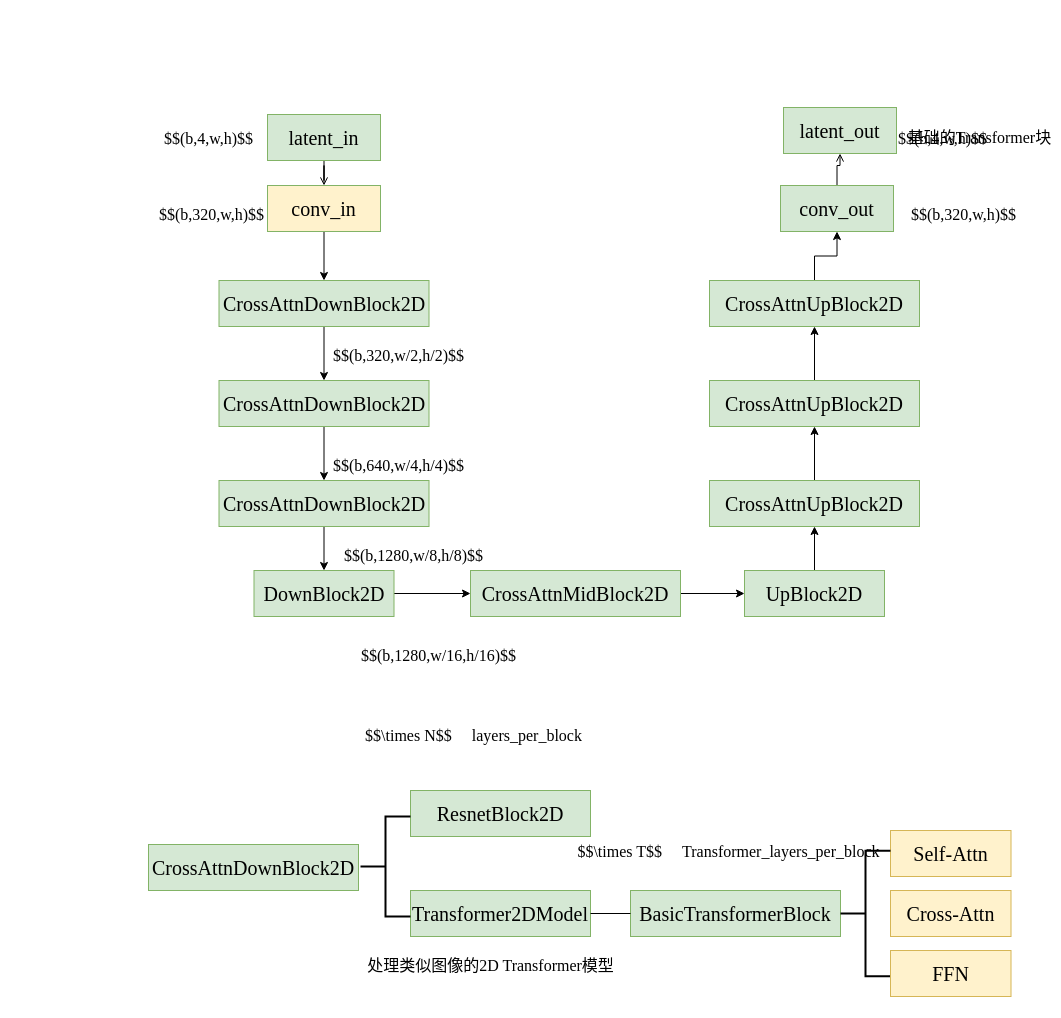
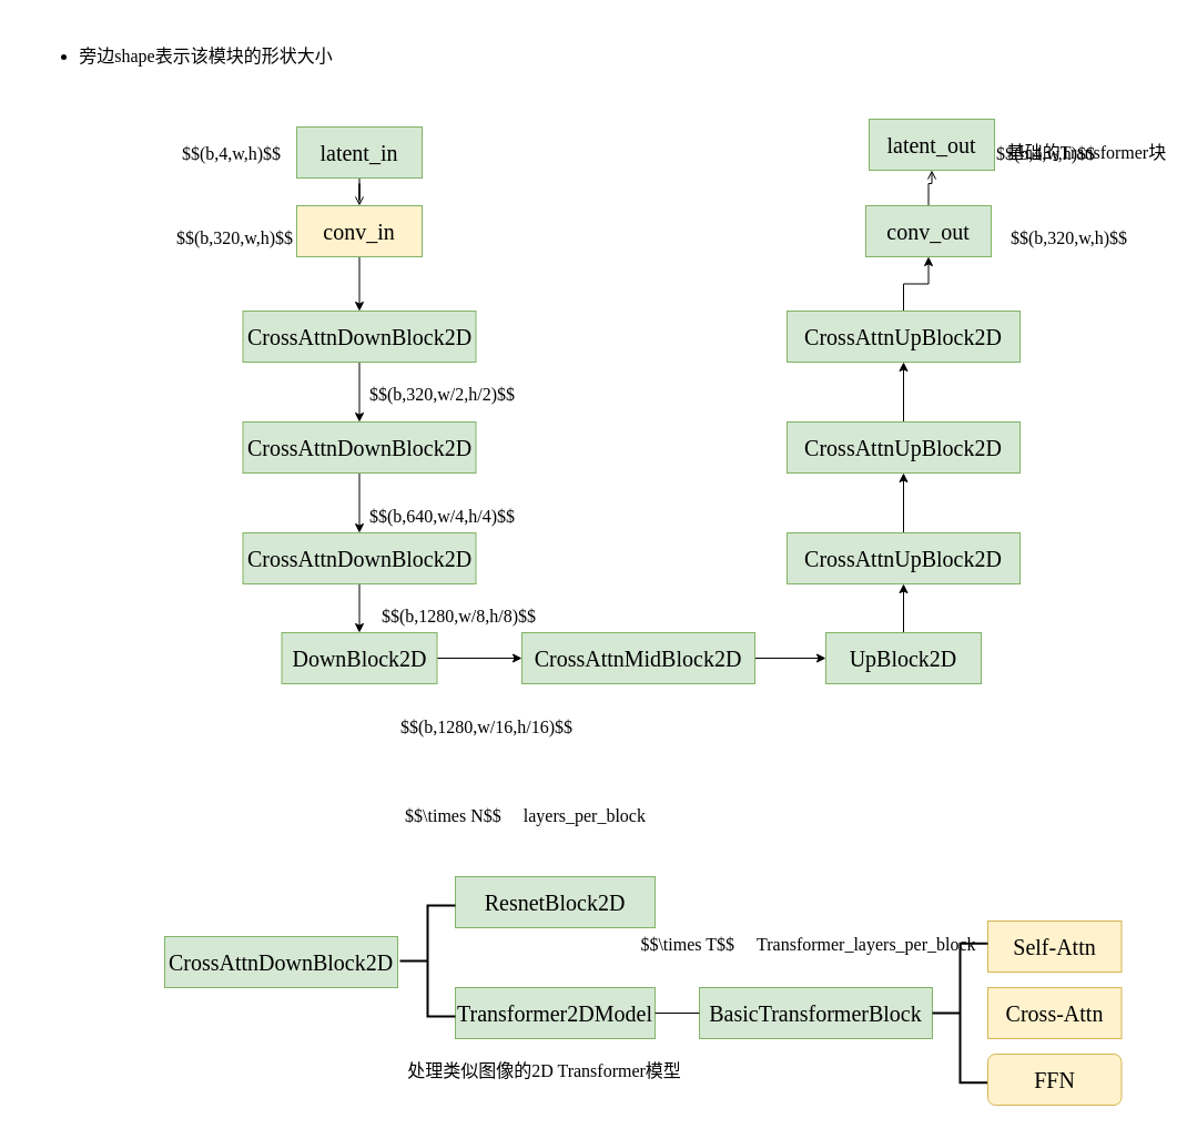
  <mxCell id="0" />
  <mxCell id="1" parent="0" />
  <mxCell id="2" value="" style="edgeStyle=orthogonalEdgeStyle;rounded=0;orthogonalLoop=1;jettySize=auto;html=1;endArrow=open;" edge="1" parent="1" source="3" target="6"><mxGeometry relative="1" as="geometry" /></mxCell>
  <mxCell id="3" value="&lt;font face=&quot;Times New Roman&quot; style=&quot;font-size: 20px&quot;&gt;latent_in&lt;/font&gt;" style="rounded=0;whiteSpace=wrap;html=1;fillColor=#d5e8d4;strokeColor=#82b366;" parent="1" vertex="1"><mxGeometry x="267" y="114" width="113" height="46" as="geometry" /></mxCell>
  <mxCell id="4" value="&lt;font style=&quot;font-size: 16px;&quot;&gt;$$(b,4,w,h)$$&amp;nbsp;&lt;/font&gt;" style="text;html=1;align=center;verticalAlign=middle;resizable=0;points=[];autosize=1;fontFamily=Times New Roman;fontSize=16;" parent="1" vertex="1"><mxGeometry x="150" y="123" width="120" height="30" as="geometry" /></mxCell>
  <mxCell id="5" style="edgeStyle=orthogonalEdgeStyle;rounded=0;orthogonalLoop=1;jettySize=auto;html=1;entryX=0.5;entryY=0;entryDx=0;entryDy=0;" edge="1" parent="1" source="6" target="13"><mxGeometry relative="1" as="geometry" /></mxCell>
  <mxCell id="6" value="&lt;font face=&quot;Times New Roman&quot; style=&quot;font-size: 20px&quot;&gt;conv_in&lt;/font&gt;" style="rounded=0;whiteSpace=wrap;html=1;fillColor=#fff2cc;strokeColor=#82b366;" parent="1" vertex="1"><mxGeometry x="267" y="185" width="113" height="46" as="geometry" /></mxCell>
  <mxCell id="7" value="$$(b,320,w,h)$$&amp;nbsp;" style="text;html=1;align=center;verticalAlign=middle;resizable=0;points=[];autosize=1;fontFamily=Times New Roman;fontSize=16;" parent="1" vertex="1"><mxGeometry x="148" y="199" width="130" height="30" as="geometry" /></mxCell>
  <mxCell id="8" value="" style="edgeStyle=orthogonalEdgeStyle;rounded=0;orthogonalLoop=1;jettySize=auto;html=1;endArrow=open;" edge="1" parent="1" source="9" target="11"><mxGeometry relative="1" as="geometry" /></mxCell>
  <mxCell id="9" value="&lt;font face=&quot;Times New Roman&quot; style=&quot;font-size: 20px&quot;&gt;conv_out&lt;/font&gt;" style="rounded=0;whiteSpace=wrap;html=1;fillColor=#d5e8d4;strokeColor=#82b366;" parent="1" vertex="1"><mxGeometry x="780" y="185" width="113" height="46" as="geometry" /></mxCell>
  <mxCell id="10" value="基础的Transformer块" style="text;html=1;align=center;verticalAlign=middle;resizable=0;points=[];autosize=1;fontFamily=Times New Roman;fontSize=16;" parent="1" vertex="1"><mxGeometry x="919" y="122" width="120" height="30" as="geometry" /></mxCell>
  <mxCell id="11" value="&lt;font face=&quot;Times New Roman&quot; style=&quot;font-size: 20px&quot;&gt;latent_out&lt;/font&gt;" style="rounded=0;whiteSpace=wrap;html=1;fillColor=#d5e8d4;strokeColor=#82b366;" parent="1" vertex="1"><mxGeometry x="783" y="107" width="113" height="46" as="geometry" /></mxCell>
  <mxCell id="12" value="" style="edgeStyle=orthogonalEdgeStyle;rounded=0;orthogonalLoop=1;jettySize=auto;html=1;" edge="1" parent="1" source="13" target="15"><mxGeometry relative="1" as="geometry" /></mxCell>
  <mxCell id="13" value="&lt;font face=&quot;Times New Roman&quot; style=&quot;font-size: 20px&quot;&gt;CrossAttnDownBlock2D&lt;/font&gt;" style="rounded=0;whiteSpace=wrap;html=1;fillColor=#d5e8d4;strokeColor=#82b366;" vertex="1" parent="1"><mxGeometry x="218.5" y="280" width="210" height="46" as="geometry" /></mxCell>
  <mxCell id="14" value="" style="edgeStyle=orthogonalEdgeStyle;rounded=0;orthogonalLoop=1;jettySize=auto;html=1;" edge="1" parent="1" source="15" target="17"><mxGeometry relative="1" as="geometry" /></mxCell>
  <mxCell id="15" value="&lt;font face=&quot;Times New Roman&quot; style=&quot;font-size: 20px&quot;&gt;CrossAttnDownBlock2D&lt;/font&gt;" style="rounded=0;whiteSpace=wrap;html=1;fillColor=#d5e8d4;strokeColor=#82b366;" vertex="1" parent="1"><mxGeometry x="218.5" y="380" width="210" height="46" as="geometry" /></mxCell>
  <mxCell id="16" value="" style="edgeStyle=orthogonalEdgeStyle;rounded=0;orthogonalLoop=1;jettySize=auto;html=1;" edge="1" parent="1" source="17" target="19"><mxGeometry relative="1" as="geometry" /></mxCell>
  <mxCell id="17" value="&lt;font face=&quot;Times New Roman&quot; style=&quot;font-size: 20px&quot;&gt;CrossAttnDownBlock2D&lt;/font&gt;" style="rounded=0;whiteSpace=wrap;html=1;fillColor=#d5e8d4;strokeColor=#82b366;" vertex="1" parent="1"><mxGeometry x="218.5" y="480" width="210" height="46" as="geometry" /></mxCell>
  <mxCell id="18" style="edgeStyle=orthogonalEdgeStyle;rounded=0;orthogonalLoop=1;jettySize=auto;html=1;" edge="1" parent="1" source="19" target="29"><mxGeometry relative="1" as="geometry" /></mxCell>
  <mxCell id="19" value="&lt;font face=&quot;Times New Roman&quot; style=&quot;font-size: 20px&quot;&gt;DownBlock2D&lt;/font&gt;" style="rounded=0;whiteSpace=wrap;html=1;fillColor=#d5e8d4;strokeColor=#82b366;" vertex="1" parent="1"><mxGeometry x="253.5" y="570" width="140" height="46" as="geometry" /></mxCell>
  <mxCell id="20" value="" style="edgeStyle=orthogonalEdgeStyle;rounded=0;orthogonalLoop=1;jettySize=auto;html=1;" edge="1" parent="1" source="21" target="23"><mxGeometry relative="1" as="geometry" /></mxCell>
  <mxCell id="21" value="&lt;font face=&quot;Times New Roman&quot; style=&quot;font-size: 20px&quot;&gt;UpBlock2D&lt;/font&gt;" style="rounded=0;whiteSpace=wrap;html=1;fillColor=#d5e8d4;strokeColor=#82b366;" vertex="1" parent="1"><mxGeometry x="744" y="570" width="140" height="46" as="geometry" /></mxCell>
  <mxCell id="22" value="" style="edgeStyle=orthogonalEdgeStyle;rounded=0;orthogonalLoop=1;jettySize=auto;html=1;" edge="1" parent="1" source="23" target="25"><mxGeometry relative="1" as="geometry" /></mxCell>
  <mxCell id="23" value="&lt;font face=&quot;Times New Roman&quot; style=&quot;font-size: 20px&quot;&gt;CrossAttnUpBlock2D&lt;/font&gt;" style="rounded=0;whiteSpace=wrap;html=1;fillColor=#d5e8d4;strokeColor=#82b366;" vertex="1" parent="1"><mxGeometry x="709" y="480" width="210" height="46" as="geometry" /></mxCell>
  <mxCell id="24" value="" style="edgeStyle=orthogonalEdgeStyle;rounded=0;orthogonalLoop=1;jettySize=auto;html=1;" edge="1" parent="1" source="25" target="27"><mxGeometry relative="1" as="geometry" /></mxCell>
  <mxCell id="25" value="&lt;font face=&quot;Times New Roman&quot; style=&quot;font-size: 20px&quot;&gt;CrossAttnUpBlock2D&lt;/font&gt;" style="rounded=0;whiteSpace=wrap;html=1;fillColor=#d5e8d4;strokeColor=#82b366;" vertex="1" parent="1"><mxGeometry x="709" y="380" width="210" height="46" as="geometry" /></mxCell>
  <mxCell id="26" value="" style="edgeStyle=orthogonalEdgeStyle;rounded=0;orthogonalLoop=1;jettySize=auto;html=1;" edge="1" parent="1" source="27" target="9"><mxGeometry relative="1" as="geometry" /></mxCell>
  <mxCell id="27" value="&lt;font face=&quot;Times New Roman&quot; style=&quot;font-size: 20px&quot;&gt;CrossAttnUpBlock2D&lt;/font&gt;" style="rounded=0;whiteSpace=wrap;html=1;fillColor=#d5e8d4;strokeColor=#82b366;" vertex="1" parent="1"><mxGeometry x="709" y="280" width="210" height="46" as="geometry" /></mxCell>
  <mxCell id="28" style="edgeStyle=orthogonalEdgeStyle;rounded=0;orthogonalLoop=1;jettySize=auto;html=1;entryX=0;entryY=0.5;entryDx=0;entryDy=0;" edge="1" parent="1" source="29" target="21"><mxGeometry relative="1" as="geometry" /></mxCell>
  <mxCell id="29" value="&lt;font face=&quot;Times New Roman&quot; style=&quot;font-size: 20px&quot;&gt;CrossAttnMidBlock2D&lt;/font&gt;" style="rounded=0;whiteSpace=wrap;html=1;fillColor=#d5e8d4;strokeColor=#82b366;" vertex="1" parent="1"><mxGeometry x="470" y="570" width="210" height="46" as="geometry" /></mxCell>
  <mxCell id="30" value="&lt;font face=&quot;Times New Roman&quot; style=&quot;font-size: 20px&quot;&gt;CrossAttnDownBlock2D&lt;/font&gt;" style="rounded=0;whiteSpace=wrap;html=1;fillColor=#d5e8d4;strokeColor=#82b366;" vertex="1" parent="1"><mxGeometry x="148" y="844" width="210" height="46" as="geometry" /></mxCell>
  <mxCell id="31" value="&lt;font face=&quot;Times New Roman&quot; style=&quot;font-size: 20px&quot;&gt;ResnetBlock2D&lt;/font&gt;" style="rounded=0;whiteSpace=wrap;html=1;fillColor=#d5e8d4;strokeColor=#82b366;" vertex="1" parent="1"><mxGeometry x="410" y="790" width="180" height="46" as="geometry" /></mxCell>
  <mxCell id="32" value="&lt;font face=&quot;Times New Roman&quot; style=&quot;font-size: 20px&quot;&gt;Transformer2DModel&lt;/font&gt;" style="rounded=0;whiteSpace=wrap;html=1;fillColor=#d5e8d4;strokeColor=#82b366;" vertex="1" parent="1"><mxGeometry x="410" y="890" width="180" height="46" as="geometry" /></mxCell>
  <mxCell id="33" value="" style="strokeWidth=2;html=1;shape=mxgraph.flowchart.annotation_2;align=left;labelPosition=right;pointerEvents=1;" vertex="1" parent="1"><mxGeometry x="360" y="816" width="50" height="100" as="geometry" /></mxCell>
  <mxCell id="34" value="&lt;font face=&quot;Times New Roman&quot; style=&quot;font-size: 20px&quot;&gt;BasicTransformerBlock&lt;/font&gt;" style="rounded=0;whiteSpace=wrap;html=1;fillColor=#d5e8d4;strokeColor=#82b366;" vertex="1" parent="1"><mxGeometry x="630" y="890" width="210" height="46" as="geometry" /></mxCell>
  <mxCell id="35" value="" style="endArrow=none;html=1;rounded=0;entryX=0;entryY=0.5;entryDx=0;entryDy=0;exitX=1;exitY=0.5;exitDx=0;exitDy=0;" edge="1" parent="1" source="32" target="34"><mxGeometry width="50" height="50" relative="1" as="geometry"><mxPoint x="590" y="916" as="sourcePoint" /><mxPoint x="640" y="866" as="targetPoint" /></mxGeometry></mxCell>
  <mxCell id="36" value="&lt;font face=&quot;Times New Roman&quot;&gt;&lt;span style=&quot;font-size: 20px;&quot;&gt;Self-Attn&lt;/span&gt;&lt;/font&gt;" style="rounded=0;whiteSpace=wrap;html=1;fillColor=#fff2cc;strokeColor=#d6b656;" vertex="1" parent="1"><mxGeometry x="890" y="830" width="120.5" height="46" as="geometry" /></mxCell>
  <mxCell id="37" value="" style="strokeWidth=2;html=1;shape=mxgraph.flowchart.annotation_2;align=left;labelPosition=right;pointerEvents=1;" vertex="1" parent="1"><mxGeometry x="840" y="850.25" width="50" height="125.5" as="geometry" /></mxCell>
  <mxCell id="38" value="&lt;font face=&quot;Times New Roman&quot;&gt;&lt;span style=&quot;font-size: 20px;&quot;&gt;Cross-Attn&lt;/span&gt;&lt;/font&gt;" style="rounded=0;whiteSpace=wrap;html=1;fillColor=#fff2cc;strokeColor=#d6b656;" vertex="1" parent="1"><mxGeometry x="890" y="890" width="120.5" height="46" as="geometry" /></mxCell>
- <mxCell id="39" value="&lt;font face=&quot;Times New Roman&quot;&gt;&lt;span style=&quot;font-size: 20px;&quot;&gt;FFN&lt;/span&gt;&lt;/font&gt;" style="rounded=0;whiteSpace=wrap;html=1;fillColor=#fff2cc;strokeColor=#d6b656;" vertex="1" parent="1"><mxGeometry x="890" y="950" width="120.5" height="46" as="geometry" /></mxCell>
+ <mxCell id="39" value="&lt;font face=&quot;Times New Roman&quot;&gt;&lt;span style=&quot;font-size: 20px;&quot;&gt;FFN&lt;/span&gt;&lt;/font&gt;" style="whiteSpace=wrap;html=1;fillColor=#fff2cc;strokeColor=#d6b656;rounded=1;" vertex="1" parent="1"><mxGeometry x="890" y="950" width="120.5" height="46" as="geometry" /></mxCell>
  <mxCell id="40" value="&lt;font style=&quot;font-size: 16px;&quot;&gt;$$(b,4,w,h)$$&amp;nbsp;&lt;/font&gt;" style="text;html=1;align=center;verticalAlign=middle;resizable=0;points=[];autosize=1;fontFamily=Times New Roman;fontSize=16;" vertex="1" parent="1"><mxGeometry x="884" y="123" width="120" height="30" as="geometry" /></mxCell>
  <mxCell id="41" value="$$(b,320,w,h)$$&amp;nbsp;" style="text;html=1;align=center;verticalAlign=middle;resizable=0;points=[];autosize=1;fontFamily=Times New Roman;fontSize=16;" vertex="1" parent="1"><mxGeometry x="900" y="199" width="130" height="30" as="geometry" /></mxCell>
  <mxCell id="42" value="$$\times T$$&amp;nbsp; &amp;nbsp; &amp;nbsp;Transformer_layers_per_block&amp;nbsp;" style="text;html=1;align=center;verticalAlign=middle;resizable=0;points=[];autosize=1;fontFamily=Times New Roman;fontSize=16;" vertex="1" parent="1"><mxGeometry x="565" y="836" width="330" height="30" as="geometry" /></mxCell>
  <mxCell id="43" value="$$\times N$$&amp;nbsp; &amp;nbsp; &amp;nbsp;layers_per_block&amp;nbsp;" style="text;html=1;align=center;verticalAlign=middle;resizable=0;points=[];autosize=1;fontFamily=Times New Roman;fontSize=16;" vertex="1" parent="1"><mxGeometry x="355" y="720" width="240" height="30" as="geometry" /></mxCell>
  <mxCell id="44" value="处理类似图像的2D Transformer模型" style="text;html=1;align=center;verticalAlign=middle;resizable=0;points=[];autosize=1;fontFamily=Times New Roman;fontSize=16;" vertex="1" parent="1"><mxGeometry x="355" y="950" width="270" height="30" as="geometry" /></mxCell>
  <mxCell id="45" value="$$(b,320,w/2,h/2)$$&amp;nbsp;" style="text;html=1;align=center;verticalAlign=middle;resizable=0;points=[];autosize=1;fontFamily=Times New Roman;fontSize=16;" vertex="1" parent="1"><mxGeometry x="320" y="340" width="160" height="30" as="geometry" /></mxCell>
  <mxCell id="46" value="$$(b,640,w/4,h/4)$$&amp;nbsp;" style="text;html=1;align=center;verticalAlign=middle;resizable=0;points=[];autosize=1;fontFamily=Times New Roman;fontSize=16;" vertex="1" parent="1"><mxGeometry x="320" y="450" width="160" height="30" as="geometry" /></mxCell>
  <mxCell id="47" value="$$(b,1280,w/8,h/8)$$&amp;nbsp;" style="text;html=1;align=center;verticalAlign=middle;resizable=0;points=[];autosize=1;fontFamily=Times New Roman;fontSize=16;" vertex="1" parent="1"><mxGeometry x="330" y="540" width="170" height="30" as="geometry" /></mxCell>
  <mxCell id="48" value="$$(b,1280,w/16,h/16)$$&amp;nbsp;" style="text;html=1;align=center;verticalAlign=middle;resizable=0;points=[];autosize=1;fontFamily=Times New Roman;fontSize=16;" vertex="1" parent="1"><mxGeometry x="350" y="640" width="180" height="30" as="geometry" /></mxCell>
+ <mxCell id="49" value="&lt;ul&gt;&lt;li&gt;旁边shape表示该模块的形状大小&lt;/li&gt;&lt;/ul&gt;" style="text;html=1;align=center;verticalAlign=middle;resizable=0;points=[];autosize=1;fontFamily=Times New Roman;fontSize=16;" vertex="1" parent="1"><mxGeometry x="20" width="290" height="60" as="geometry" y="20" /></mxCell>
